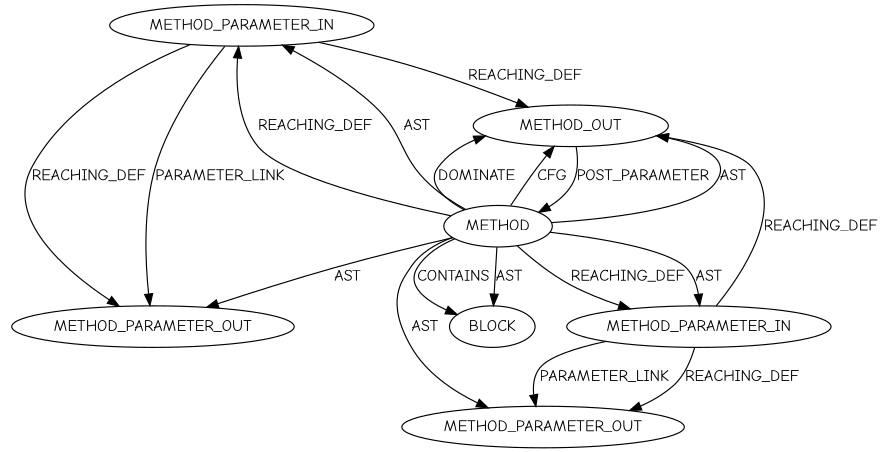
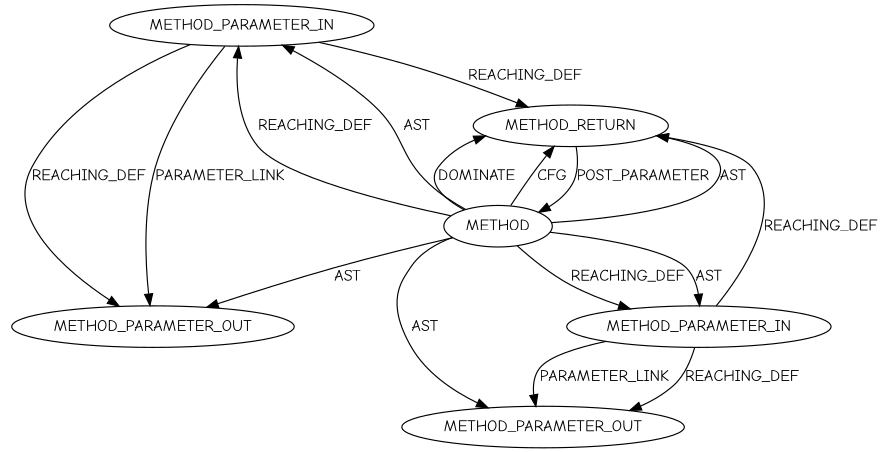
  digraph {
    fontname="Comic Neue"
    node [CODE=p1 EVALUATION_STRATEGY=BY_VALUE IS_VARIADIC=false ORDER=1 TYPE_FULL_NAME=ANY fontname="Comic Neue"]
    edge [fontname="Comic Neue"]
    n1 [INDEX=1 NAME=p1 label=METHOD_PARAMETER_IN]
    n2 [INDEX=1 NAME=p1 label=METHOD_PARAMETER_OUT]
-   n3 [CODE=RET ORDER=2 label=METHOD_OUT IS_VARIADIC=""]
+   n3 [CODE=RET ORDER=2 label=METHOD_RETURN IS_VARIADIC=""]
    n4 [AST_PARENT_FULL_NAME="<global>" AST_PARENT_TYPE=NAMESPACE_BLOCK CODE="<empty>" FILENAME="<empty>" FULL_NAME=schedule_delayed_work IS_EXTERNAL=true NAME=schedule_delayed_work ORDER=0 label=METHOD EVALUATION_STRATEGY="" IS_VARIADIC="" TYPE_FULL_NAME=""]
    n5 [CODE=p2 INDEX=2 NAME=p2 ORDER=2 label=METHOD_PARAMETER_IN]
    n6 [CODE=p2 INDEX=2 NAME=p2 ORDER=2 label=METHOD_PARAMETER_OUT]
-   n7 [ARGUMENT_INDEX=1 CODE="<empty>" label=BLOCK EVALUATION_STRATEGY="" IS_VARIADIC=""]
    n1 -> n2 [label=PARAMETER_LINK]
    n1 -> n2 [VARIABLE=p1 label=REACHING_DEF]
    n1 -> n3 [VARIABLE=p1 label=REACHING_DEF]
    n3 -> n4 [label=POST_PARAMETER]
    n4 -> n1 [label=REACHING_DEF]
    n4 -> n1 [label=AST]
    n4 -> n2 [label=AST]
    n4 -> n3 [label=AST]
    n4 -> n3 [label=DOMINATE]
    n4 -> n3 [label=CFG]
    n4 -> n5 [label=REACHING_DEF]
    n4 -> n5 [label=AST]
    n4 -> n6 [label=AST]
-   n4 -> n7 [label=CONTAINS]
-   n4 -> n7 [label=AST]
    n5 -> n3 [VARIABLE=p2 label=REACHING_DEF]
    n5 -> n6 [VARIABLE=p2 label=REACHING_DEF]
    n5 -> n6 [label=PARAMETER_LINK]
  }
